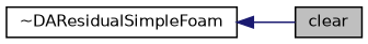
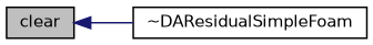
  digraph {
    rankdir=LR
    node [color=black fontname=Helvetica fontsize=10 shape=record]
    n1 [fillcolor=grey75 fontcolor=black height=0.2 label=clear style=filled width=0.4]
    n2 [height=0.2 label="~DAResidualSimpleFoam" width=0.4]
-   n2 -> n1 [color=midnightblue dir=back fontname=Helvetica fontsize=10 labelfontname=Helvetica labelfontsize=10 style=solid]
+   n1 -> n2 [color=midnightblue dir=back fontname=Helvetica fontsize=10 labelfontname=Helvetica labelfontsize=10 style=solid]
  }
